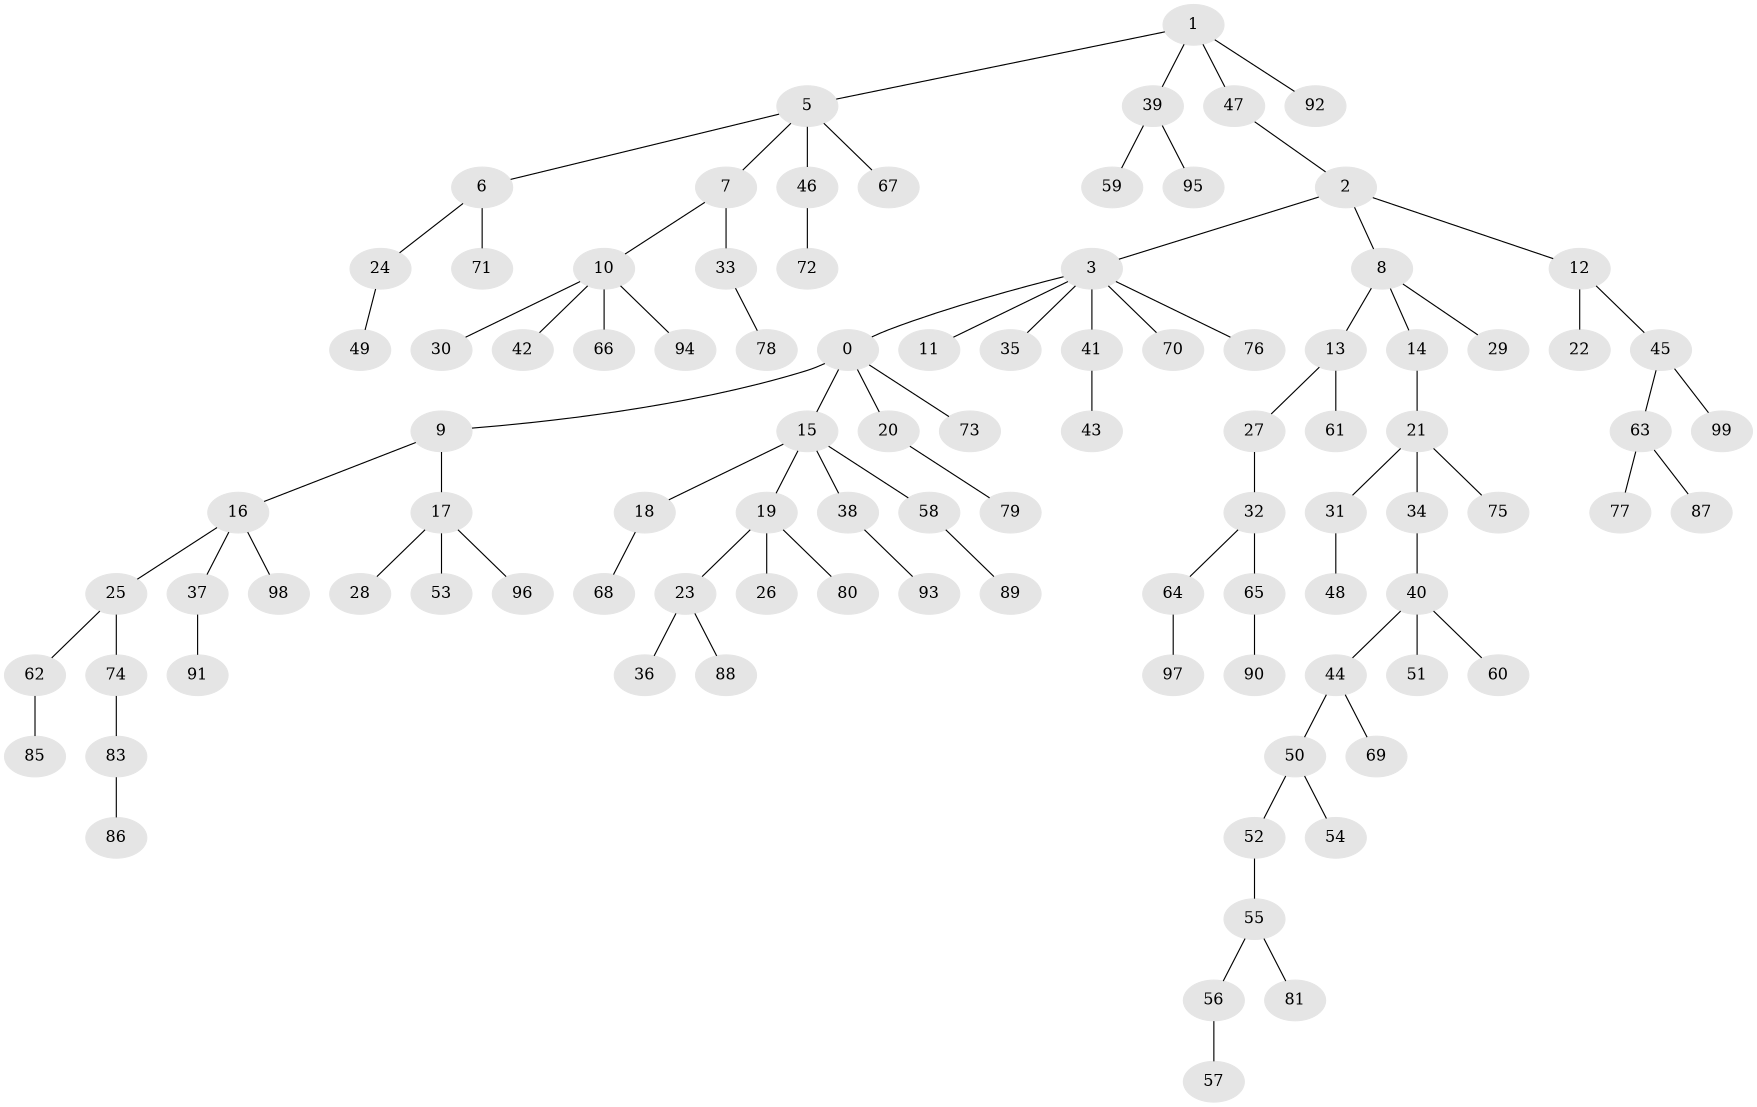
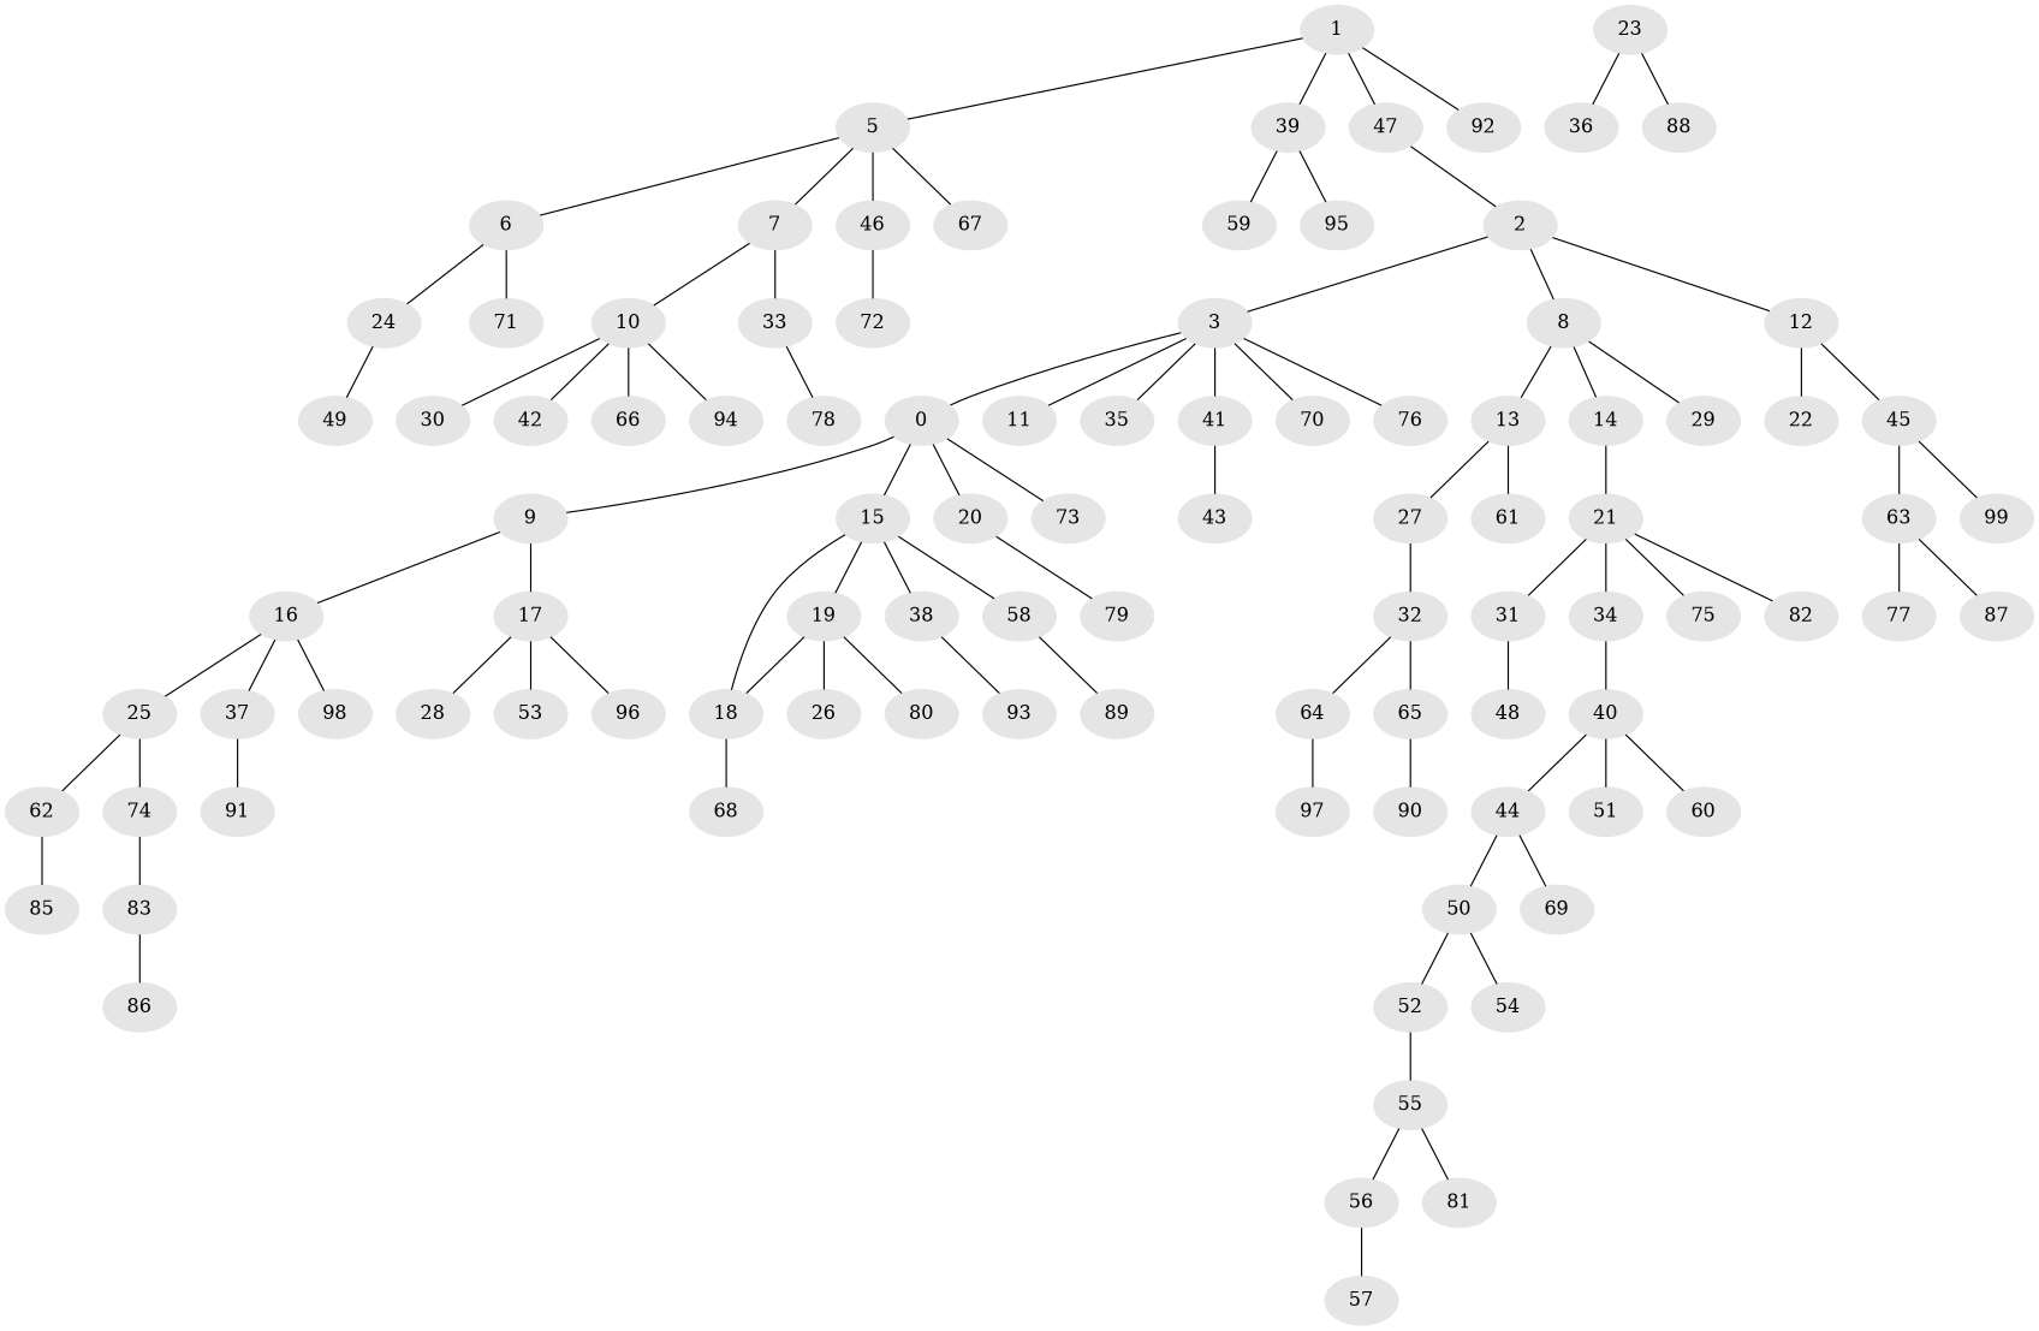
  graph {
    node [color=gray90 style=filled]
    1
    5
    39
    47
    92
    2
    3
    8
    12
    6
    7
    46
    67
    59
    95
    n16 [label=0]
    11
    35
    41
    70
    76
    13
    14
    29
    22
    45
    9
    15
    20
    73
    43
    16
    17
    18
    19
    38
    58
    79
    24
    71
    10
    33
    72
    49
    30
    42
    66
    94
    78
    27
    61
    21
    25
    37
    98
    28
    53
    96
    63
    99
    32
    31
    34
    75
+   82
    68
    23
    26
    80
    93
    89
    62
    74
    91
    36
    88
    48
    40
    85
    83
    64
    65
    97
    90
    44
    51
    60
    50
    69
    52
    54
    77
    87
    55
    56
    81
    57
    86
    1 -- 5
    1 -- 39
    1 -- 47
    1 -- 92
    5 -- 6
    5 -- 7
    5 -- 46
    5 -- 67
    39 -- 59
    39 -- 95
    47 -- 2
    2 -- 3
    2 -- 8
    2 -- 12
    3 -- n16
    3 -- 11
    3 -- 35
    3 -- 41
    3 -- 70
    3 -- 76
    8 -- 13
    8 -- 14
    8 -- 29
    12 -- 22
    12 -- 45
    6 -- 24
    6 -- 71
    7 -- 10
    7 -- 33
    46 -- 72
    n16 -- 9
    n16 -- 15
    n16 -- 20
    n16 -- 73
    41 -- 43
    13 -- 27
    13 -- 61
    14 -- 21
    45 -- 63
    45 -- 99
    9 -- 16
    9 -- 17
    15 -- 18
    15 -- 19
    15 -- 38
    15 -- 58
    20 -- 79
    16 -- 25
    16 -- 37
    16 -- 98
    17 -- 28
    17 -- 53
    17 -- 96
    18 -- 68
-   19 -- 23
+   19 -- 18
    19 -- 26
    19 -- 80
    38 -- 93
    58 -- 89
    24 -- 49
    10 -- 30
    10 -- 42
    10 -- 66
    10 -- 94
    33 -- 78
    27 -- 32
    21 -- 31
    21 -- 34
    21 -- 75
+   21 -- 82
    25 -- 62
    25 -- 74
    37 -- 91
    63 -- 77
    63 -- 87
    32 -- 64
    32 -- 65
    31 -- 48
    34 -- 40
    23 -- 36
    23 -- 88
    62 -- 85
    74 -- 83
    40 -- 44
    40 -- 51
    40 -- 60
    83 -- 86
    64 -- 97
    65 -- 90
    44 -- 50
    44 -- 69
    50 -- 52
    50 -- 54
    52 -- 55
    55 -- 56
    55 -- 81
    56 -- 57
  }
